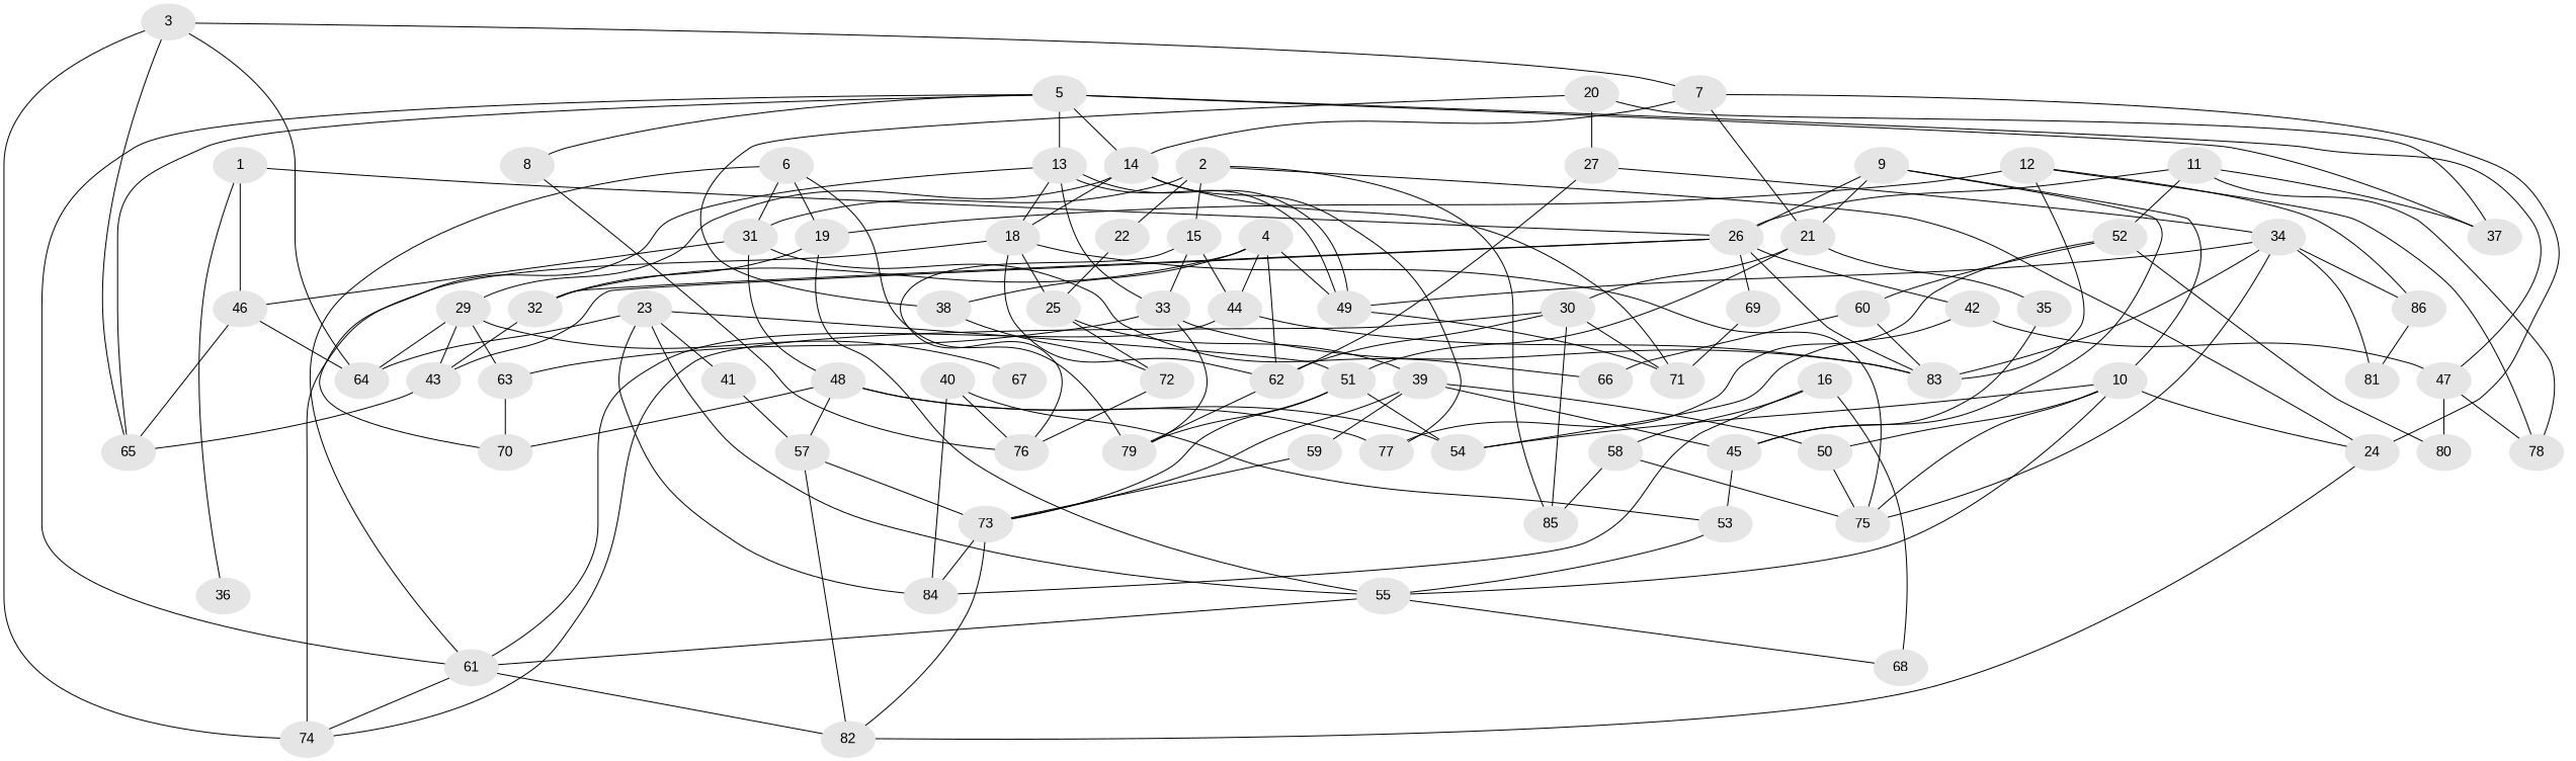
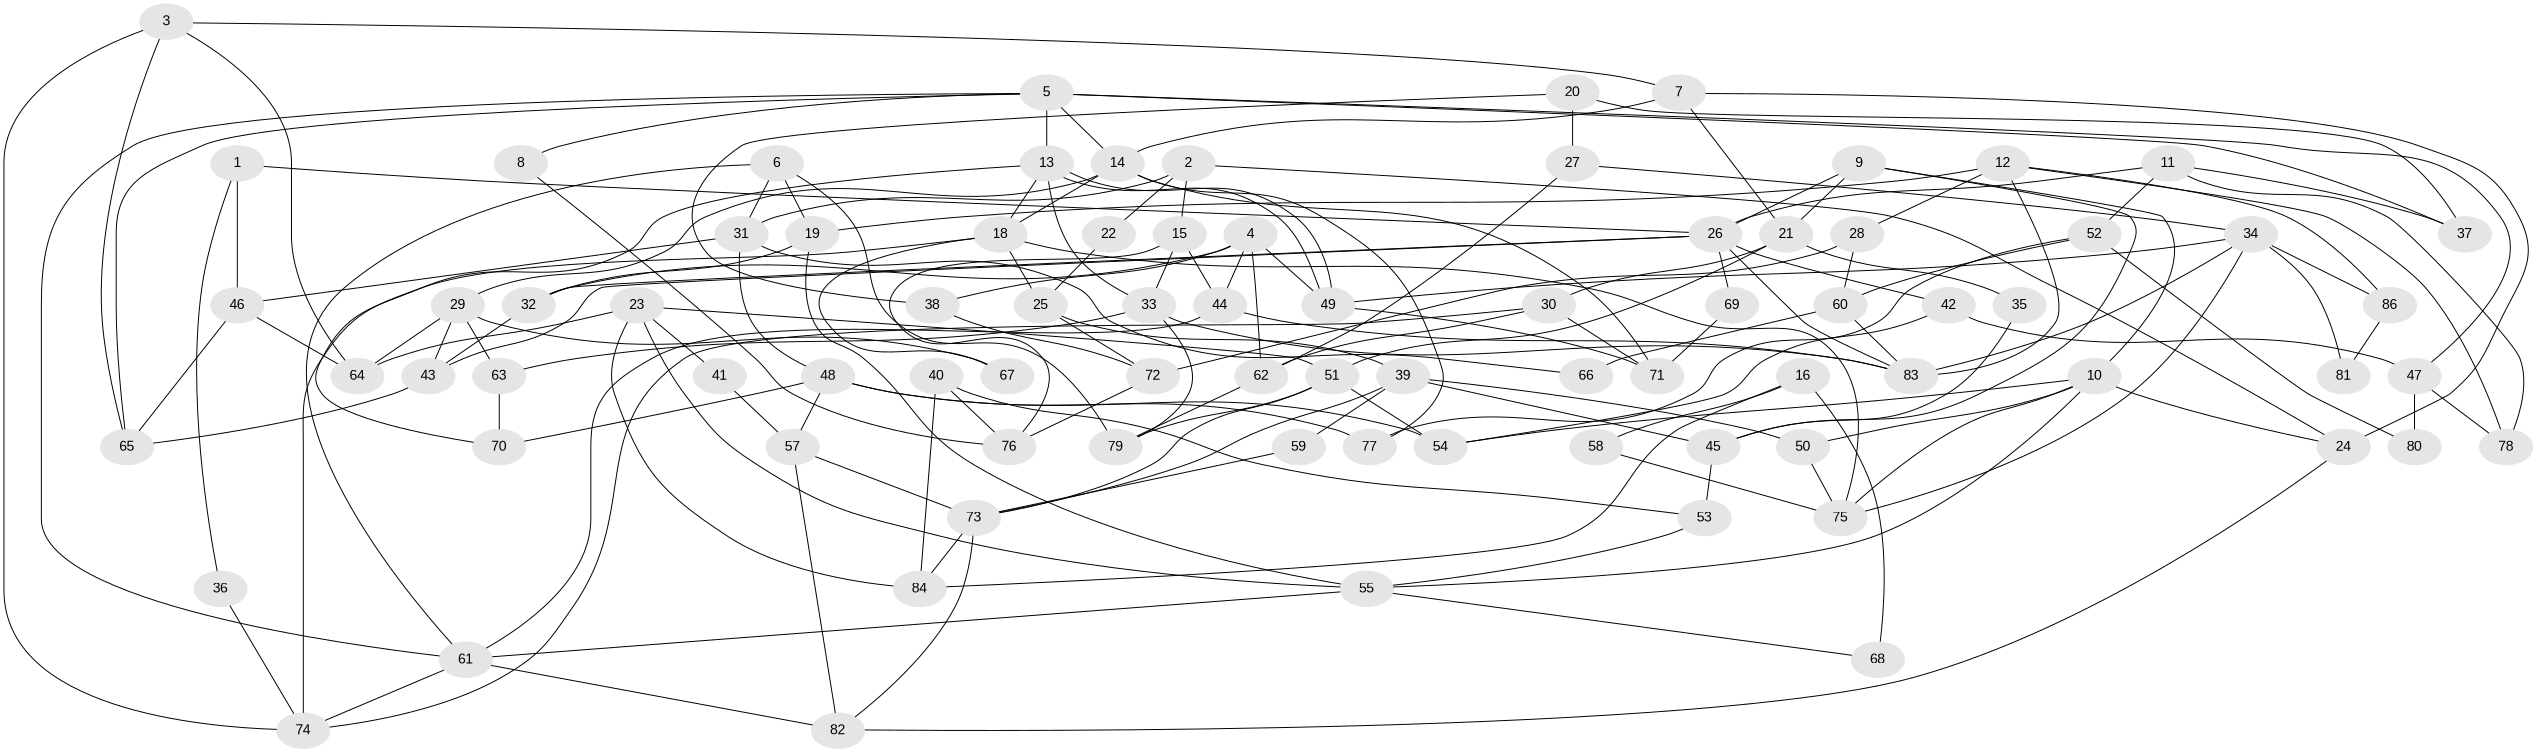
  graph {
    fontname="Liberation Sans"
    node [color=gray90 fontname="Liberation Sans" style=filled]
    edge [fontname="Liberation Sans"]
    1
    26
    36
    46
    32
    83
    43
    42
    69
    74
    64
    65
    2
    15
    22
    24
    31
-   85
    44
    76
    33
    25
    82
    48
    66
    3
    7
    14
    21
    4
    38
    49
    62
    72
    61
    71
    79
    5
    8
    13
    37
    47
    18
    70
    29
    77
    78
    80
    6
    19
    55
    30
    35
    51
    9
    10
    45
    50
    75
    54
    53
    68
    11
    52
    60
    12
+   28
    n68 [label=86]
    81
    67
    63
    16
    58
    84
    39
    20
    27
    34
    73
    23
    41
    57
    59
    40
    1 -- 26
    1 -- 36
    1 -- 46
    26 -- 32
    26 -- 83
    26 -- 43
    26 -- 42
    26 -- 69
+   36 -- 74
    46 -- 64
    46 -- 65
    32 -- 43
    43 -- 65
    42 -- 47
    42 -- 54
    69 -- 71
    2 -- 15
    2 -- 22
    2 -- 24
    2 -- 31
-   2 -- 85
    15 -- 44
    15 -- 76
    15 -- 33
    22 -- 25
    24 -- 82
    31 -- 46
    31 -- 48
    31 -- 66
    44 -- 83
    44 -- 61
    33 -- 83
    33 -- 79
    33 -- 63
    25 -- 72
    25 -- 39
    48 -- 70
    48 -- 77
    48 -- 54
    48 -- 57
    3 -- 74
    3 -- 64
    3 -- 65
    3 -- 7
    7 -- 24
    7 -- 14
    7 -- 21
    14 -- 71
    14 -- 18
    14 -- 29
    14 -- 77
    21 -- 30
    21 -- 35
    21 -- 51
    4 -- 32
    4 -- 44
    4 -- 38
    4 -- 49
    4 -- 62
    38 -- 72
    49 -- 71
    62 -- 79
    72 -- 76
    61 -- 74
    61 -- 82
    5 -- 65
    5 -- 14
    5 -- 61
    5 -- 8
    5 -- 13
    5 -- 37
    5 -- 47
    8 -- 76
    13 -- 33
    13 -- 49
    13 -- 49
    13 -- 18
    13 -- 70
    47 -- 78
    47 -- 80
    18 -- 74
    18 -- 25
    18 -- 75
-   18 -- 62
+   18 -- 67
    29 -- 43
    29 -- 64
    29 -- 67
    29 -- 63
    6 -- 31
    6 -- 61
    6 -- 79
    6 -- 19
    19 -- 32
    19 -- 55
    55 -- 61
    55 -- 68
    30 -- 74
-   30 -- 85
    30 -- 62
    30 -- 71
    35 -- 45
    51 -- 79
    51 -- 54
    51 -- 73
    9 -- 26
    9 -- 21
    9 -- 10
    9 -- 45
    10 -- 24
    10 -- 55
    10 -- 50
    10 -- 75
    10 -- 54
    45 -- 53
    50 -- 75
    53 -- 55
    11 -- 26
    11 -- 37
    11 -- 78
    11 -- 52
    52 -- 77
    52 -- 80
    52 -- 60
    60 -- 83
    60 -- 66
    12 -- 83
    12 -- 78
    12 -- 19
+   12 -- 28
    12 -- n68
+   28 -- 72
+   28 -- 60
    n68 -- 81
    63 -- 70
    16 -- 68
    16 -- 58
    16 -- 84
-   58 -- 85
    58 -- 75
    39 -- 45
    39 -- 50
    39 -- 73
    39 -- 59
    20 -- 38
    20 -- 37
    20 -- 27
    27 -- 62
    27 -- 34
    34 -- 83
    34 -- 49
    34 -- 75
    34 -- n68
    34 -- 81
    73 -- 82
    73 -- 84
    23 -- 64
    23 -- 55
    23 -- 51
    23 -- 84
    23 -- 41
    41 -- 57
    57 -- 82
    57 -- 73
    59 -- 73
    40 -- 76
    40 -- 53
    40 -- 84
  }
